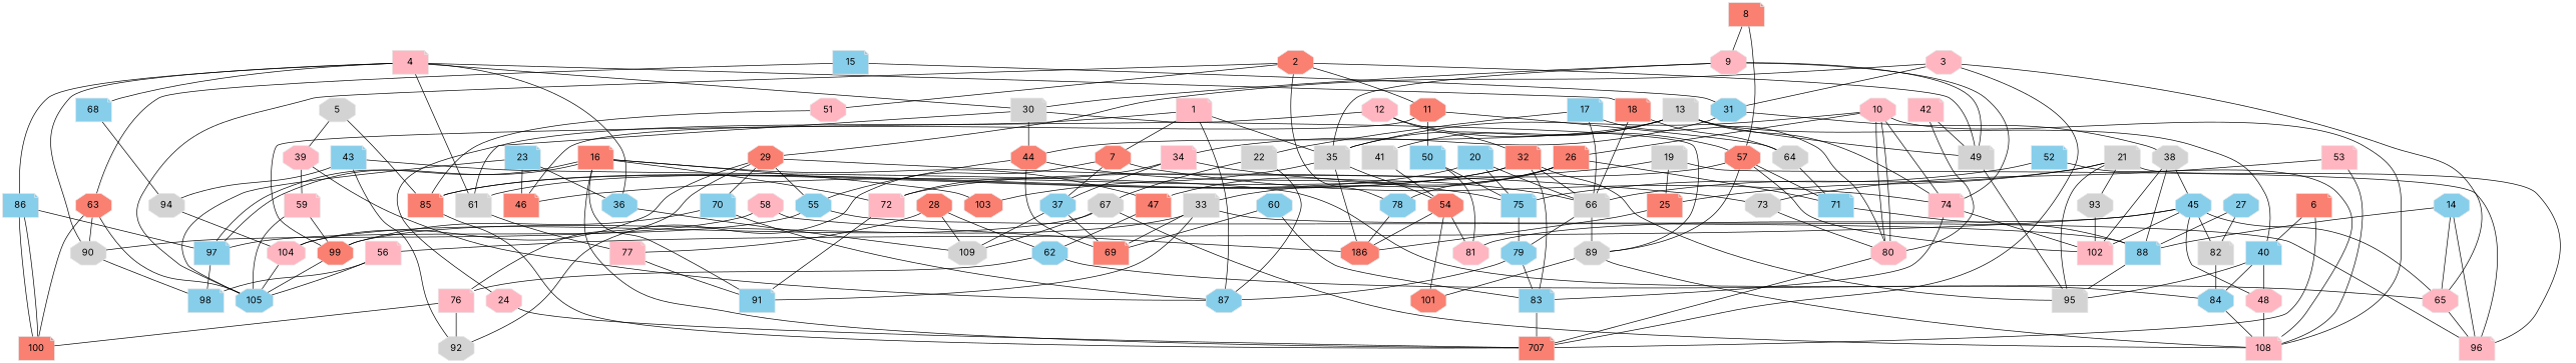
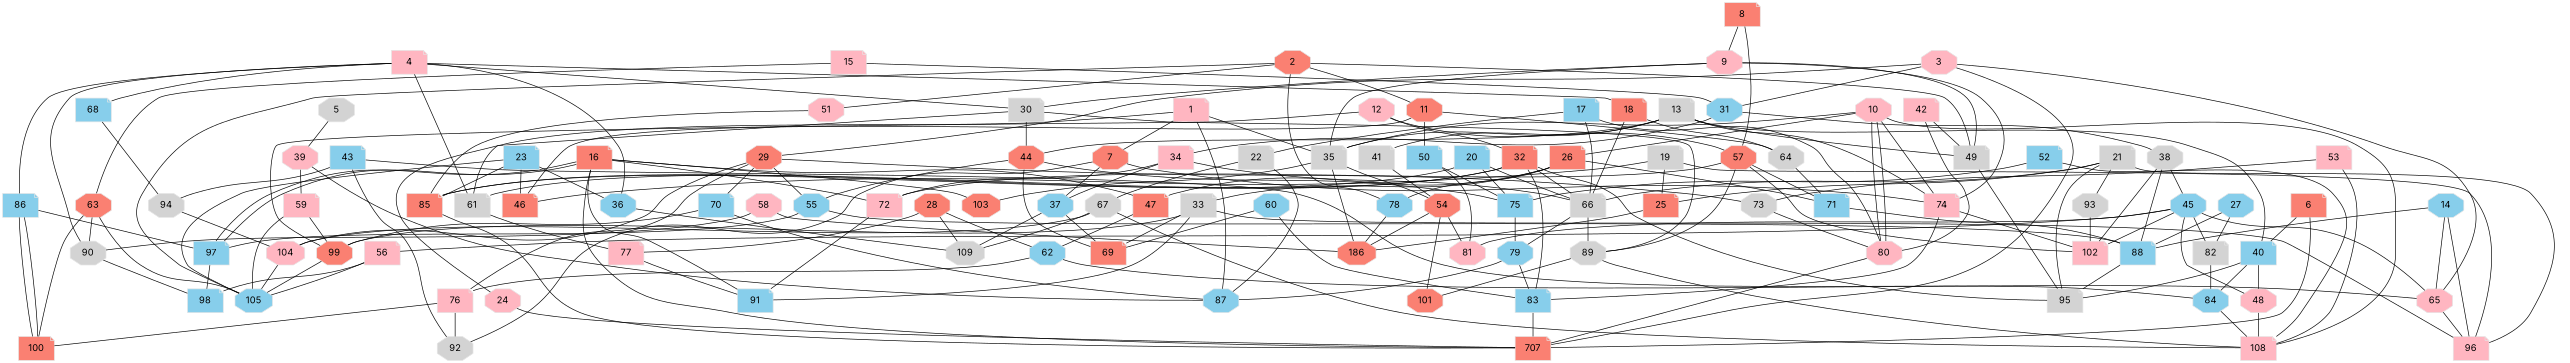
  graph {
    fontname=Inter
    node [color=gray90 fillcolor=skyblue fontname=Inter shape=note style=filled]
    edge [fontname=Inter]
    1 [fillcolor=lightpink]
    7 [fillcolor=salmon shape=octagon]
    24 [fillcolor=lightpink shape=octagon]
    35 [fillcolor=lightgrey]
    87 [shape=octagon]
    37 [shape=octagon]
    74 [fillcolor=lightpink]
    92 [fillcolor=lightgrey shape=octagon]
    n9 [fillcolor=salmon label=707]
    103 [fillcolor=salmon shape=octagon]
    n11 [fillcolor=salmon label=186 shape=octagon]
    54 [fillcolor=salmon shape=octagon]
    2 [fillcolor=salmon shape=octagon]
    11 [fillcolor=salmon shape=octagon]
    49 [fillcolor=lightgrey]
    51 [fillcolor=lightpink shape=octagon]
    78 [shape=octagon]
    105 [shape=octagon]
    46 [fillcolor=salmon]
    50
    64 [fillcolor=lightgrey shape=octagon]
    95 [fillcolor=lightgrey]
    85 [fillcolor=salmon]
    3 [fillcolor=lightpink shape=octagon]
    29 [fillcolor=salmon shape=octagon]
    31 [shape=octagon]
    65 [fillcolor=lightpink shape=octagon]
    55 [shape=octagon]
    70
    73 [fillcolor=lightgrey shape=octagon]
    76 [fillcolor=lightpink]
    104 [fillcolor=lightpink shape=octagon]
    34 [fillcolor=lightpink]
    38 [fillcolor=lightgrey shape=octagon]
    96 [fillcolor=lightpink]
    4 [fillcolor=lightpink]
    18 [fillcolor=salmon]
    30 [fillcolor=lightgrey]
    36 [shape=octagon]
    61 [fillcolor=lightgrey]
    68
    86
    90 [fillcolor=lightgrey shape=octagon]
    66 [fillcolor=lightgrey]
    44 [fillcolor=salmon shape=octagon]
    89 [fillcolor=lightgrey shape=octagon]
    109 [fillcolor=lightgrey shape=octagon]
    77 [fillcolor=lightpink]
    94 [fillcolor=lightgrey shape=octagon]
    97
    100 [fillcolor=salmon]
    98
    5 [fillcolor=lightgrey shape=octagon]
    39 [fillcolor=lightpink shape=octagon]
    59 [fillcolor=lightpink]
    6 [fillcolor=salmon]
    40
    48 [fillcolor=lightpink shape=octagon]
    84 [shape=octagon]
    69 [fillcolor=salmon]
    83
    102 [fillcolor=lightpink]
    8 [fillcolor=salmon]
    9 [fillcolor=lightpink shape=octagon]
    57 [fillcolor=salmon shape=octagon]
    72 [fillcolor=lightpink]
    71
    10 [fillcolor=lightpink shape=octagon]
    26 [fillcolor=salmon]
    80 [fillcolor=lightpink shape=octagon]
    108 [fillcolor=lightpink]
    47 [fillcolor=salmon]
    33 [fillcolor=lightgrey]
    75
    81 [fillcolor=lightpink shape=octagon]
    12 [fillcolor=lightpink shape=octagon]
    32 [fillcolor=salmon]
    99 [fillcolor=salmon shape=octagon]
    13 [fillcolor=lightgrey]
    41 [fillcolor=lightgrey]
    14 [shape=octagon]
    88
-   15
+   15 [fillcolor=lightpink]
    63 [fillcolor=salmon shape=octagon]
    16 [fillcolor=salmon]
    91
    62 [shape=octagon]
    17
    22 [fillcolor=lightgrey]
    67 [fillcolor=lightgrey shape=octagon]
    79 [shape=octagon]
    19 [fillcolor=lightgrey]
    25 [fillcolor=salmon]
    20
    21 [fillcolor=lightgrey]
    93 [fillcolor=lightgrey shape=octagon]
    23
    27 [shape=octagon]
    82 [fillcolor=lightgrey]
    28 [fillcolor=salmon shape=octagon]
    101 [fillcolor=salmon shape=octagon]
    45 [shape=octagon]
    56 [fillcolor=lightpink]
    42 [fillcolor=lightpink]
    43
    52
    53 [fillcolor=lightpink]
    58 [fillcolor=lightpink shape=octagon]
    60 [shape=octagon]
    1 -- 7
    1 -- 24
    1 -- 35
    1 -- 87
    7 -- 37
    7 -- 74
    7 -- 92
    24 -- n9
    35 -- 103
    35 -- n11
    35 -- 54
    37 -- 109
    37 -- 69
    74 -- 83
    74 -- 102
    54 -- n11
    54 -- 81
    54 -- 101
    2 -- 11
    2 -- 49
    2 -- 51
    2 -- 78
    2 -- 105
    11 -- 46
    11 -- 50
    11 -- 64
    49 -- 95
    51 -- 85
    78 -- n11
    50 -- 75
    50 -- 81
    64 -- 71
    85 -- n9
    3 -- n9
    3 -- 29
    3 -- 31
    3 -- 65
    29 -- 55
    29 -- 70
    29 -- 73
    29 -- 76
    29 -- 104
    31 -- 34
    31 -- 38
    65 -- 96
    55 -- 97
    55 -- 88
    70 -- 87
    70 -- 99
    73 -- 80
    76 -- 92
    76 -- 100
    104 -- 105
    34 -- 37
    34 -- 66
    34 -- 72
    38 -- 102
    38 -- 88
    38 -- 45
    4 -- 18
    4 -- 30
    4 -- 36
    4 -- 61
    4 -- 68
    4 -- 86
    4 -- 90
    18 -- 64
    18 -- 66
    30 -- 61
    30 -- 44
    30 -- 89
    36 -- 109
    61 -- 77
    68 -- 94
    86 -- 97
    86 -- 100
    86 -- 100
    90 -- 98
    66 -- 89
    66 -- 79
    44 -- 55
    44 -- 69
    44 -- 75
    89 -- 108
    89 -- 101
    77 -- 91
    94 -- 104
    97 -- 98
-   5 -- 85
+   23 -- 85
    5 -- 39
    39 -- 87
    39 -- 59
    59 -- 105
    59 -- 99
    6 -- n9
    6 -- 40
    40 -- 95
    40 -- 48
    40 -- 84
    48 -- 108
    84 -- 108
    83 -- n9
    8 -- 9
    8 -- 57
    9 -- 35
    9 -- 74
    9 -- 49
    9 -- 30
    57 -- 89
    57 -- 102
    57 -- 72
    57 -- 71
    72 -- 91
    71 -- 88
    10 -- 35
    10 -- 74
    10 -- 26
    10 -- 80
    10 -- 80
    10 -- 108
    26 -- 78
    26 -- 71
    26 -- 47
    26 -- 33
    80 -- n9
    47 -- 62
    33 -- 96
    33 -- 69
    33 -- 99
    33 -- 91
    75 -- 79
    12 -- 57
    12 -- 32
    12 -- 99
    32 -- 95
    32 -- 85
    32 -- 61
    32 -- 66
    32 -- 83
    99 -- 105
    13 -- 35
    13 -- 74
    13 -- 49
    13 -- 44
    13 -- 40
    13 -- 41
    41 -- 54
    14 -- 65
    14 -- 96
    14 -- 88
    88 -- 95
    15 -- 31
    15 -- 63
    63 -- 105
    63 -- 90
    63 -- 100
    16 -- n9
    16 -- 103
    16 -- 97
    16 -- 97
    16 -- 72
    16 -- 47
    16 -- 91
    62 -- 65
    62 -- 76
    17 -- 66
    17 -- 80
    17 -- 22
    22 -- 87
    22 -- 67
    67 -- 104
    67 -- 109
    67 -- 108
    79 -- 87
    79 -- 83
    19 -- 46
    19 -- 96
    19 -- 25
    25 -- n11
    20 -- 85
    20 -- 66
    20 -- 75
    21 -- 95
    21 -- 96
    21 -- 66
    21 -- 25
    21 -- 93
    93 -- 102
    23 -- 105
    23 -- 46
    23 -- 36
    27 -- 88
    27 -- 82
    82 -- 84
    28 -- 109
    28 -- 77
    28 -- 62
    45 -- 65
    45 -- 48
    45 -- 102
    45 -- 81
    45 -- 82
    45 -- 56
    56 -- 105
    56 -- 98
    42 -- 49
    42 -- 80
    43 -- 92
    43 -- 94
    43 -- 84
    52 -- 108
    52 -- 75
    53 -- 73
    53 -- 108
    58 -- n11
    58 -- 90
    60 -- 69
    60 -- 83
  }
